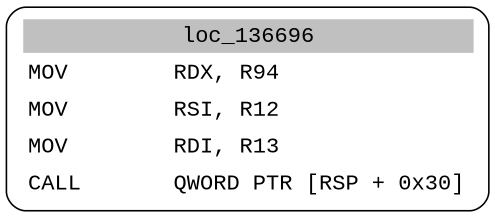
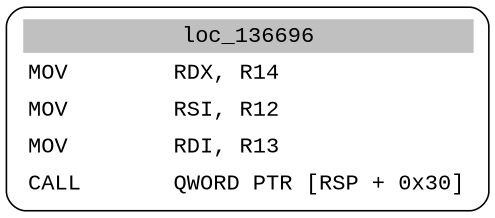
  digraph {
-   n1 [fontname="Courier New" label=<<table border="0" cellborder="0" cellpadding="3"><tr><td align="center" colspan="2" bgcolor="grey">loc_136696</td></tr><tr><td align="left">MOV        RDX, R94</td></tr><tr><td align="left">MOV        RSI, R12</td></tr><tr><td align="left">MOV        RDI, R13</td></tr><tr><td align="left">CALL       QWORD PTR [RSP + 0x30]</td></tr></table>> shape=Mrecord]
+   n1 [fontname="Courier New" label=<<table border="0" cellborder="0" cellpadding="3"><tr><td align="center" colspan="2" bgcolor="grey">loc_136696</td></tr><tr><td align="left">MOV        RDX, R14</td></tr><tr><td align="left">MOV        RSI, R12</td></tr><tr><td align="left">MOV        RDI, R13</td></tr><tr><td align="left">CALL       QWORD PTR [RSP + 0x30]</td></tr></table>> shape=Mrecord]
  }
